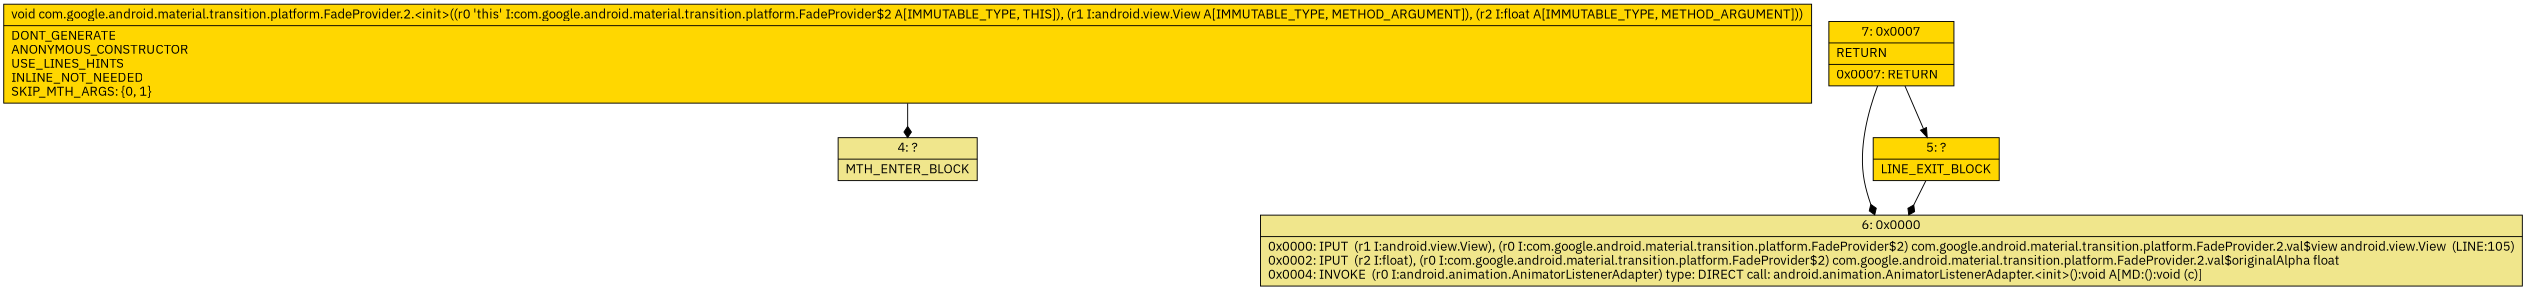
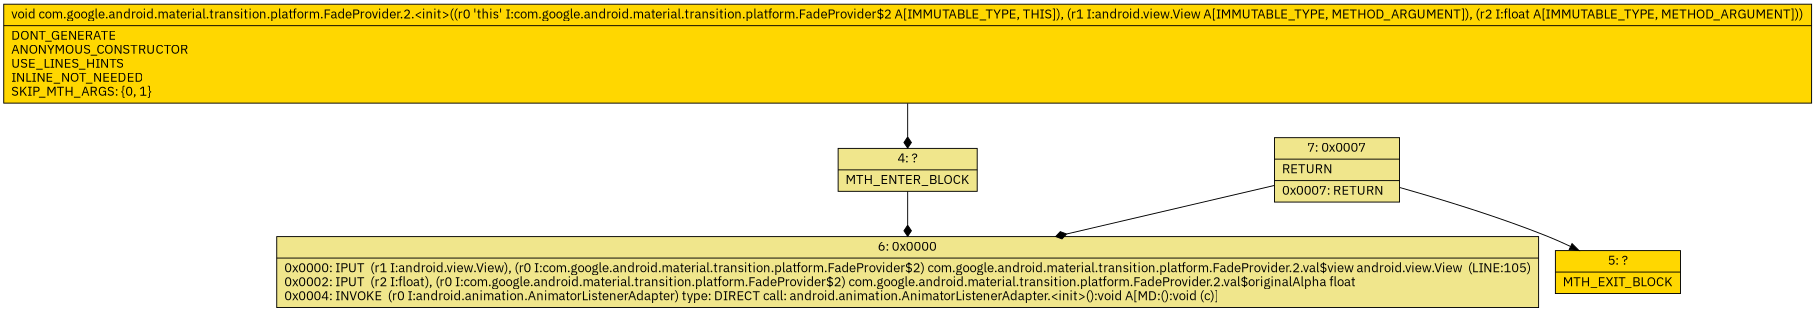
  digraph {
    fontname="IBM Plex Sans"
    node [fillcolor=khaki fontname="IBM Plex Sans" shape=record style=filled]
    edge [arrowhead=diamond fontname="IBM Plex Sans"]
    n1 [label="{4\:\ ?|MTH_ENTER_BLOCK\l}"]
    n2 [label="{6\:\ 0x0000|0x0000: IPUT  (r1 I:android.view.View), (r0 I:com.google.android.material.transition.platform.FadeProvider$2) com.google.android.material.transition.platform.FadeProvider.2.val$view android.view.View  (LINE:105)\l0x0002: IPUT  (r2 I:float), (r0 I:com.google.android.material.transition.platform.FadeProvider$2) com.google.android.material.transition.platform.FadeProvider.2.val$originalAlpha float \l0x0004: INVOKE  (r0 I:android.animation.AnimatorListenerAdapter) type: DIRECT call: android.animation.AnimatorListenerAdapter.\<init\>():void A[MD:():void (c)]\l}"]
-   n3 [fillcolor=gold label="{7\:\ 0x0007|RETURN\l|0x0007: RETURN   \l}"]
-   n4 [fillcolor=gold label="{5\:\ ?|LINE_EXIT_BLOCK\l}"]
+   n3 [label="{7\:\ 0x0007|RETURN\l|0x0007: RETURN   \l}"]
+   n4 [fillcolor=gold label="{5\:\ ?|MTH_EXIT_BLOCK\l}"]
    n5 [fillcolor=gold label="{void com.google.android.material.transition.platform.FadeProvider.2.\<init\>((r0 'this' I:com.google.android.material.transition.platform.FadeProvider$2 A[IMMUTABLE_TYPE, THIS]), (r1 I:android.view.View A[IMMUTABLE_TYPE, METHOD_ARGUMENT]), (r2 I:float A[IMMUTABLE_TYPE, METHOD_ARGUMENT]))  | DONT_GENERATE\lANONYMOUS_CONSTRUCTOR\lUSE_LINES_HINTS\lINLINE_NOT_NEEDED\lSKIP_MTH_ARGS: \{0, 1\}\l}"]
-   n4 -> n2
+   n1 -> n2
    n3 -> n2
    n3 -> n4 [arrowhead=normal]
    n5 -> n1
  }
